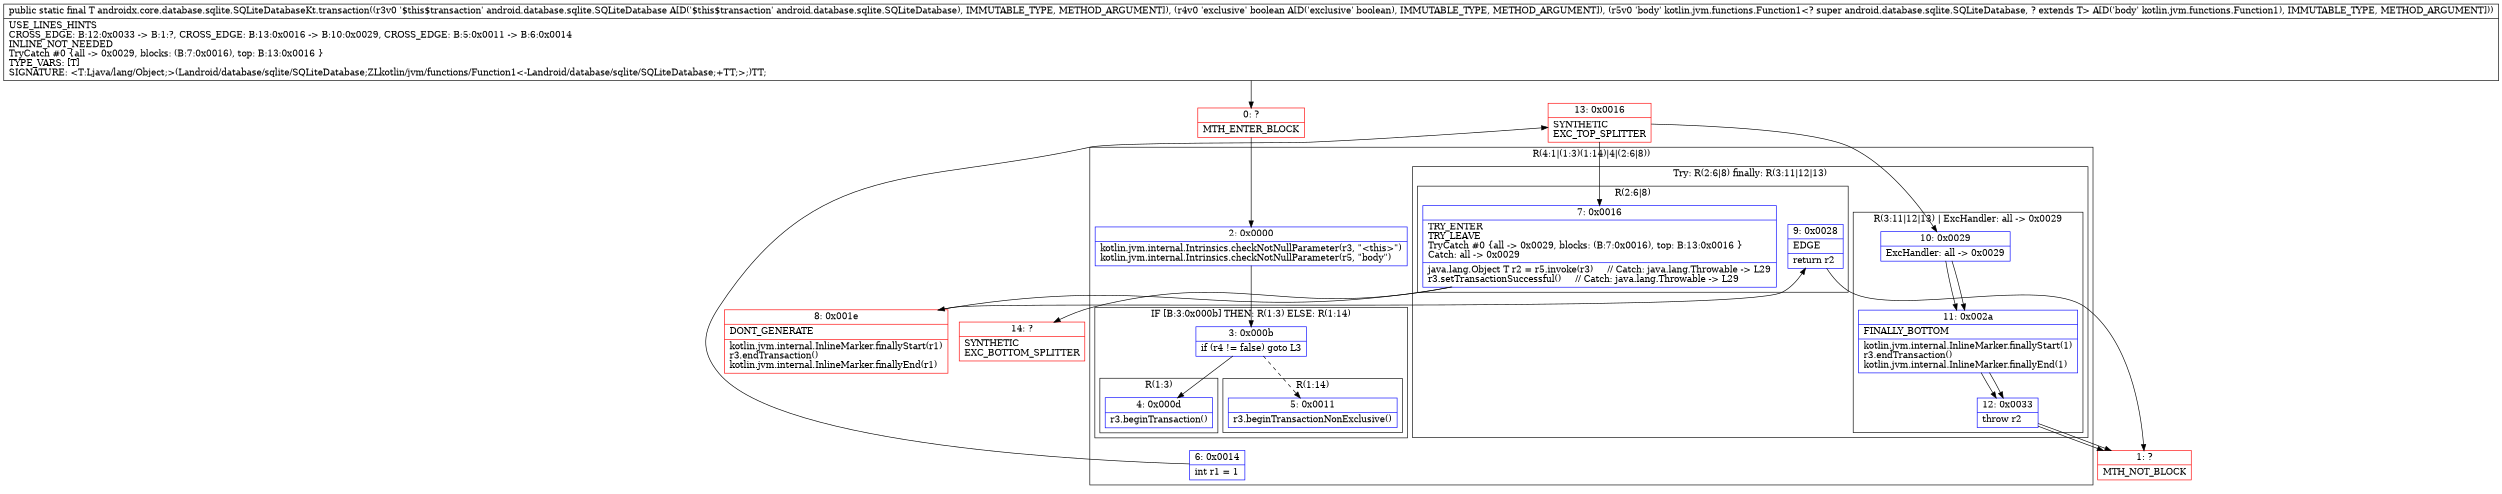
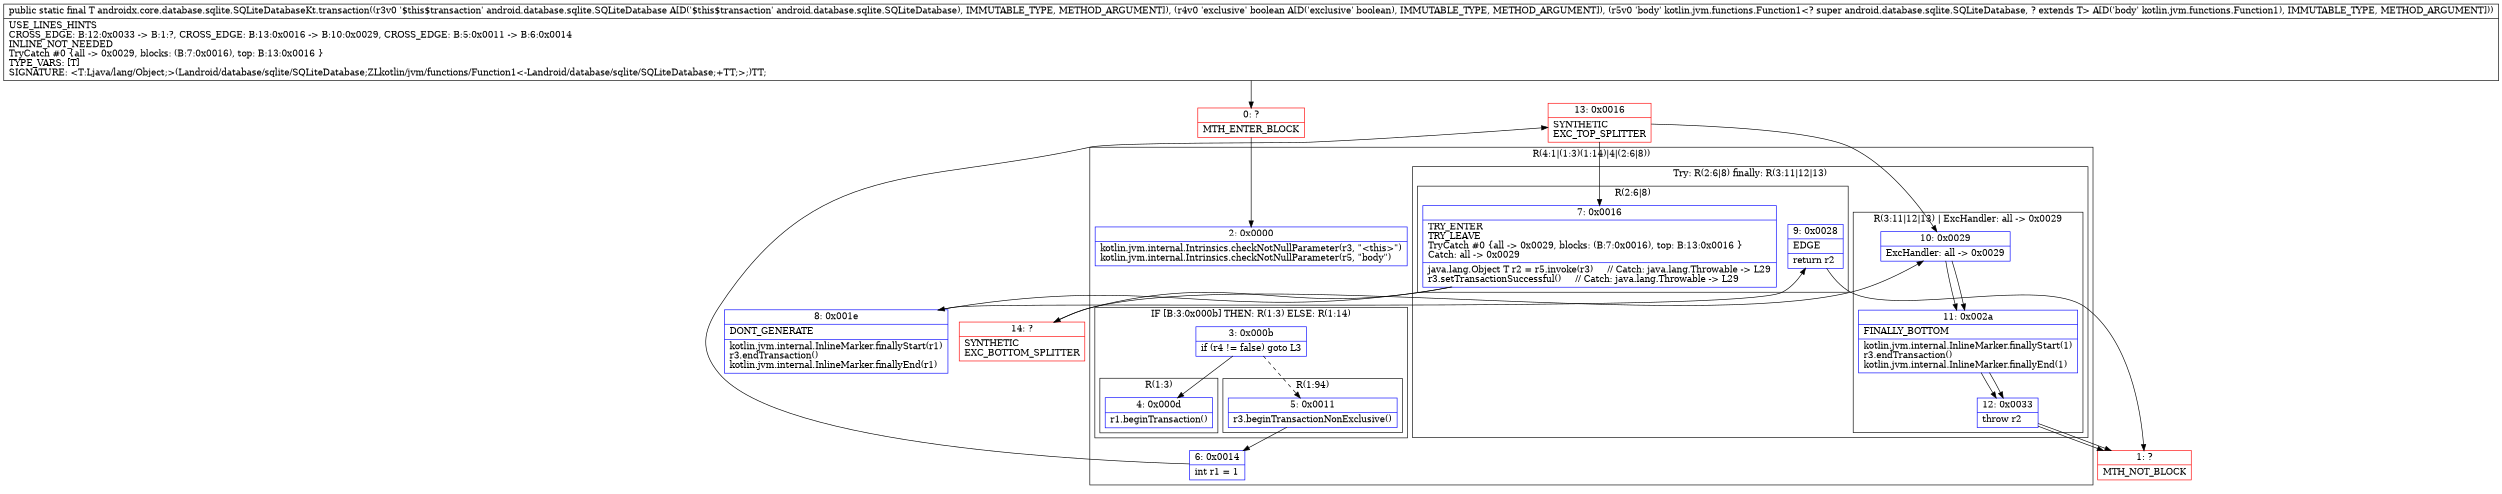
  digraph {
    node [color=blue shape=record]
-   n1 [label="{4\:\ 0x000d|r3.beginTransaction()\l}"]
+   n1 [label="{4\:\ 0x000d|r1.beginTransaction()\l}"]
    n2 [label="{5\:\ 0x0011|r3.beginTransactionNonExclusive()\l}"]
    n3 [label="{3\:\ 0x000b|if (r4 != false) goto L3\l}"]
    n4 [label="{7\:\ 0x0016|TRY_ENTER\lTRY_LEAVE\lTryCatch #0 \{all \-\> 0x0029, blocks: (B:7:0x0016), top: B:13:0x0016 \}\lCatch: all \-\> 0x0029\l|java.lang.Object T r2 = r5.invoke(r3)     \/\/ Catch: java.lang.Throwable \-\> L29\lr3.setTransactionSuccessful()     \/\/ Catch: java.lang.Throwable \-\> L29\l}"]
    n5 [label="{9\:\ 0x0028|EDGE\l|return r2\l}"]
    n6 [label="{10\:\ 0x0029|ExcHandler: all \-\> 0x0029\l}"]
    n7 [label="{11\:\ 0x002a|FINALLY_BOTTOM\l|kotlin.jvm.internal.InlineMarker.finallyStart(1)\lr3.endTransaction()\lkotlin.jvm.internal.InlineMarker.finallyEnd(1)\l}"]
    n8 [label="{12\:\ 0x0033|throw r2\l}"]
    n9 [label="{2\:\ 0x0000|kotlin.jvm.internal.Intrinsics.checkNotNullParameter(r3, \"\<this\>\")\lkotlin.jvm.internal.Intrinsics.checkNotNullParameter(r5, \"body\")\l}"]
    n10 [label="{6\:\ 0x0014|int r1 = 1\l}"]
-   n11 [color=red label="{8\:\ 0x001e|DONT_GENERATE\l|kotlin.jvm.internal.InlineMarker.finallyStart(r1)\lr3.endTransaction()\lkotlin.jvm.internal.InlineMarker.finallyEnd(r1)\l}"]
+   n11 [label="{8\:\ 0x001e|DONT_GENERATE\l|kotlin.jvm.internal.InlineMarker.finallyStart(r1)\lr3.endTransaction()\lkotlin.jvm.internal.InlineMarker.finallyEnd(r1)\l}"]
    n12 [color=red label="{14\:\ ?|SYNTHETIC\lEXC_BOTTOM_SPLITTER\l}"]
    n13 [color=red label="{1\:\ ?|MTH_NOT_BLOCK\l}"]
    n14 [color=red label="{13\:\ 0x0016|SYNTHETIC\lEXC_TOP_SPLITTER\l}"]
    n15 [color=red label="{0\:\ ?|MTH_ENTER_BLOCK\l}"]
    n16 [label="{public static final T androidx.core.database.sqlite.SQLiteDatabaseKt.transaction((r3v0 '$this$transaction' android.database.sqlite.SQLiteDatabase A[D('$this$transaction' android.database.sqlite.SQLiteDatabase), IMMUTABLE_TYPE, METHOD_ARGUMENT]), (r4v0 'exclusive' boolean A[D('exclusive' boolean), IMMUTABLE_TYPE, METHOD_ARGUMENT]), (r5v0 'body' kotlin.jvm.functions.Function1\<? super android.database.sqlite.SQLiteDatabase, ? extends T\> A[D('body' kotlin.jvm.functions.Function1), IMMUTABLE_TYPE, METHOD_ARGUMENT]))  | USE_LINES_HINTS\lCROSS_EDGE: B:12:0x0033 \-\> B:1:?, CROSS_EDGE: B:13:0x0016 \-\> B:10:0x0029, CROSS_EDGE: B:5:0x0011 \-\> B:6:0x0014\lINLINE_NOT_NEEDED\lTryCatch #0 \{all \-\> 0x0029, blocks: (B:7:0x0016), top: B:13:0x0016 \}\lTYPE_VARS: [T]\lSIGNATURE: \<T:Ljava\/lang\/Object;\>(Landroid\/database\/sqlite\/SQLiteDatabase;ZLkotlin\/jvm\/functions\/Function1\<\-Landroid\/database\/sqlite\/SQLiteDatabase;+TT;\>;)TT;\l}" color=""]
    subgraph cluster_1 {
      label="R(4:1|(1:3)(1:14)|4|(2:6|8))"
      n9
      n10
      subgraph cluster_2 {
        label="IF [B:3:0x000b] THEN: R(1:3) ELSE: R(1:14)"
        n3
        subgraph cluster_3 {
          label="R(1:3)"
          n1
        }
        subgraph cluster_4 {
-         label="R(1:14)"
+         label="R(1:94)"
          n2
        }
      }
      subgraph cluster_5 {
        label="Try: R(2:6|8) finally: R(3:11|12|13)"
        subgraph cluster_6 {
          label="R(2:6|8)"
          n4
          n5
        }
        subgraph cluster_7 {
          label="R(3:11|12|13) | ExcHandler: all \-\> 0x0029\l"
          n6
          n7
          n8
        }
      }
    }
    subgraph cluster_8 {
      label="R(3:11|12|13) | ExcHandler: all \-\> 0x0029\l"
    }
+   n2 -> n10
    n3 -> n1
    n3 -> n2 [style=dashed]
    n4 -> n11
    n4 -> n12
    n5 -> n13
    n6 -> n7
    n6 -> n7
    n7 -> n8
    n7 -> n8
    n8 -> n13
    n8 -> n13
-   n9 -> n3
    n10 -> n14
    n11 -> n5
+   n12 -> n6
    n14 -> n4
    n14 -> n6
    n15 -> n9
    n16 -> n15
  }
